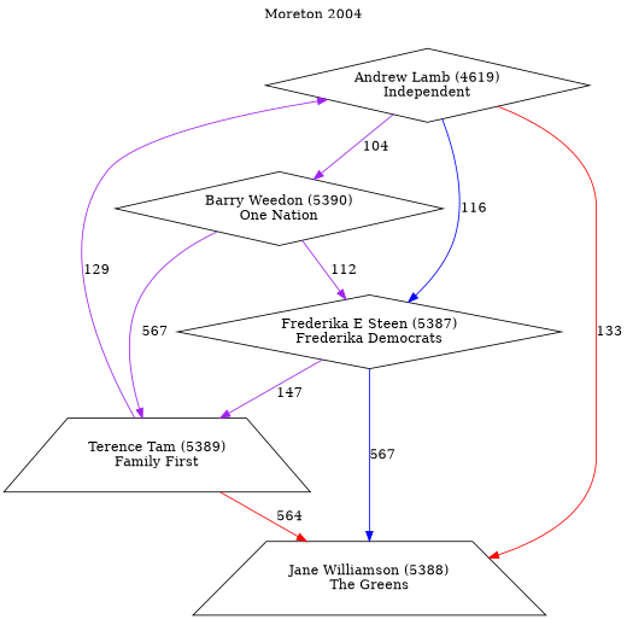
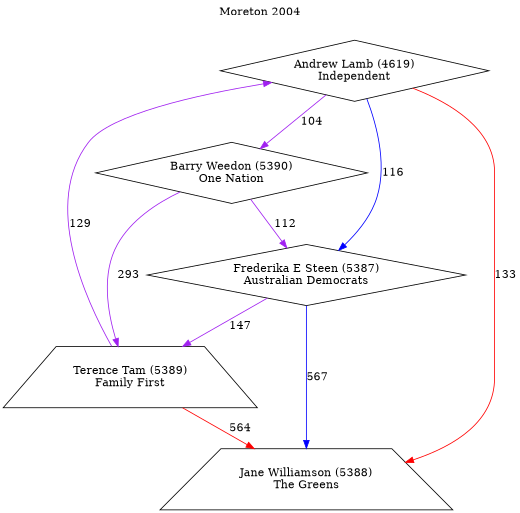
  digraph {
    label="Moreton 2004"
    labelloc=t
    mclimit=10
    node [shape=diamond]
    edge [color=purple]
    n1 [label="Andrew Lamb (4619)\nIndependent"]
    n2 [label="Barry Weedon (5390)\nOne Nation"]
-   n3 [label="Frederika E Steen (5387)\nFrederika Democrats"]
+   n3 [label="Frederika E Steen (5387)\nAustralian Democrats"]
    n4 [label="Jane Williamson (5388)\nThe Greens" shape=trapezium]
    n5 [label="Terence Tam (5389)\nFamily First" shape=trapezium]
    n1 -> n2 [label=104]
    n1 -> n3 [color=blue label=116]
    n1 -> n4 [color=red label=133]
    n2 -> n3 [label=112]
-   n2 -> n5 [label=567]
+   n2 -> n5 [label=293]
    n3 -> n4 [color=blue label=567]
    n3 -> n5 [label=147]
    n5 -> n1 [label=129]
    n5 -> n4 [color=red label=564]
  }
